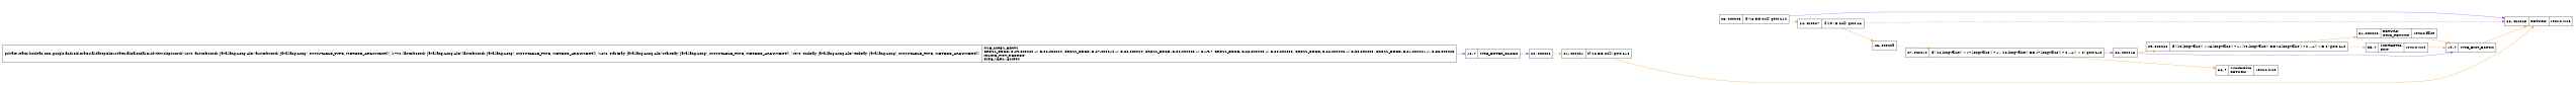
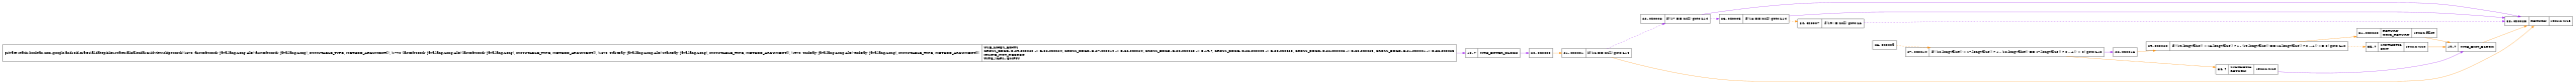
  digraph {
    rankdir=LR
    node [shape=record]
    edge [color=darkorange]
    n1 [label="{18\:\ ?|MTH_ENTER_BLOCK\l}"]
    n2 [label="{20\:\ 0x0000}"]
    n3 [label="{21\:\ 0x0001|if (r6 == null) goto L14\l}"]
+   n4 [label="{22\:\ 0x0003|if (r7 == null) goto L14\l}"]
    n5 [label="{33\:\ 0x0025|RETURN\l|return true\l}"]
    n6 [label="{23\:\ 0x0005|if (r8 == null) goto L14\l}"]
    n7 [label="{24\:\ 0x0007|if (r9 != null) goto L6\l}"]
    n8 [label="{26\:\ 0x000a}"]
    n9 [label="{27\:\ 0x0014|if ((r8.longValue() \> r7.longValue() ? 1 : (r8.longValue() == r7.longValue() ? 0 : \-1)) \> 0) goto L13\l}"]
    n10 [label="{28\:\ 0x0016}"]
    n11 [label="{34\:\ ?|SYNTHETIC\lRETURN\l|return true\l}"]
    n12 [label="{29\:\ 0x0020|if ((r9.longValue() \> r6.longValue() ? 1 : (r9.longValue() == r6.longValue() ? 0 : \-1)) \>= 0) goto L10\l}"]
    n13 [label="{19\:\ ?|MTH_EXIT_BLOCK\l}"]
    n14 [label="{31\:\ 0x0023|RETURN\lORIG_RETURN\l|return false\l}"]
    n15 [label="{35\:\ ?|SYNTHETIC\lEXIT\l|return true\l}"]
    n16 [label="{private static boolean com.google.android.material.datepicker.MaterialCalendarGridView.skipMonth((r6v0 'firstOfMonth' java.lang.Long A[D('firstOfMonth' java.lang.Long), IMMUTABLE_TYPE, METHOD_ARGUMENT]), (r7v0 'lastOfMonth' java.lang.Long A[D('lastOfMonth' java.lang.Long), IMMUTABLE_TYPE, METHOD_ARGUMENT]), (r8v0 'startDay' java.lang.Long A[D('startDay' java.lang.Long), IMMUTABLE_TYPE, METHOD_ARGUMENT]), (r9v0 'endDay' java.lang.Long A[D('endDay' java.lang.Long), IMMUTABLE_TYPE, METHOD_ARGUMENT]))  | USE_LINES_HINTS\lCROSS_EDGE: B:29:0x0020 \-\> B:32:0x0024, CROSS_EDGE: B:27:0x0014 \-\> B:32:0x0024, CROSS_EDGE: B:33:0x0025 \-\> B:19:?, CROSS_EDGE: B:23:0x0005 \-\> B:33:0x0025, CROSS_EDGE: B:22:0x0003 \-\> B:33:0x0025, CROSS_EDGE: B:21:0x0001 \-\> B:33:0x0025\lINLINE_NOT_NEEDED\lTYPE_VARS: EMPTY\l}"]
    n1 -> n2 [color=purple]
    n2 -> n3
+   n3 -> n4 [color=purple style=dashed]
    n3 -> n5
+   n4 -> n5 [color=purple]
+   n4 -> n6 [color=purple style=dashed]
    n6 -> n5 [color=purple]
    n6 -> n7 [style=dashed]
    n7 -> n5 [color=purple style=dashed]
-   n7 -> n8
    n8 -> n9 [style=dashed]
    n9 -> n10 [color=purple style=solid]
    n9 -> n11
    n10 -> n12
-   n10 -> n13 [color=purple]
+   n11 -> n13 [color=purple]
    n12 -> n14
    n12 -> n15 [style=dashed]
    n13 -> n5
    n14 -> n13
    n15 -> n13
    n16 -> n1 [color=purple]
  }
